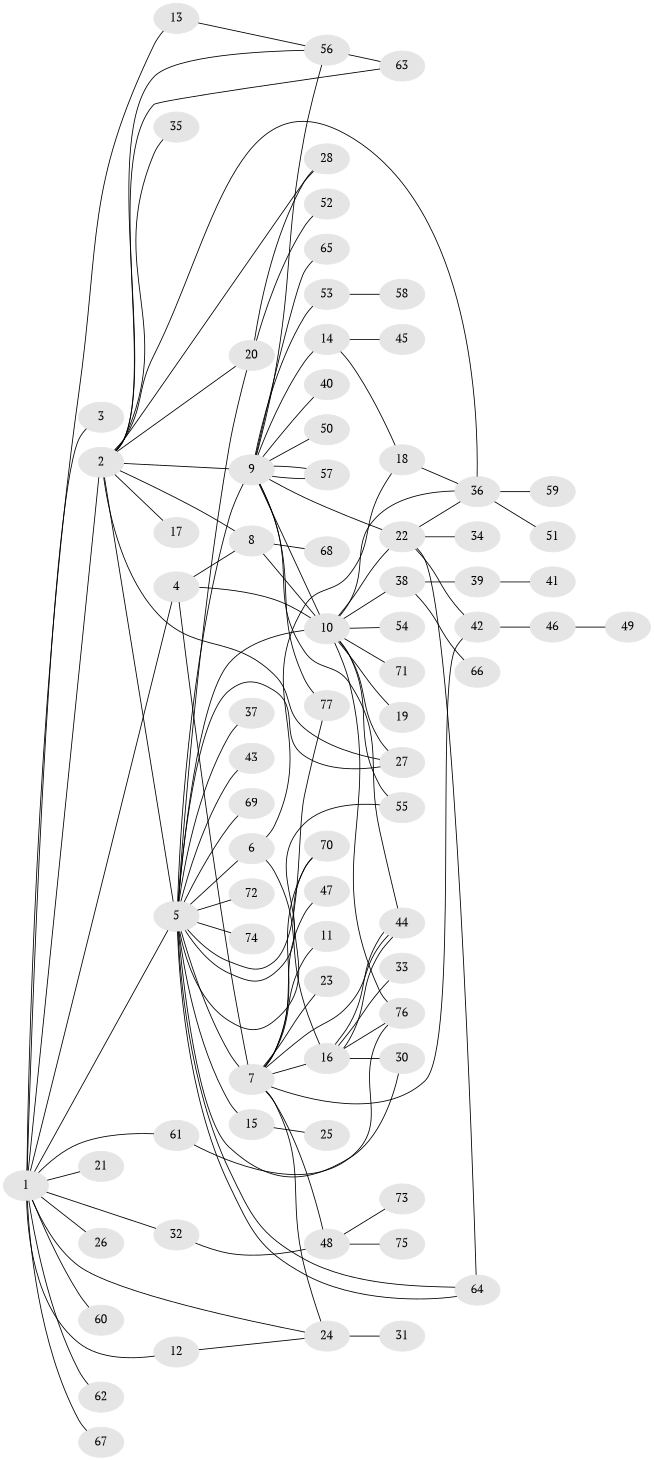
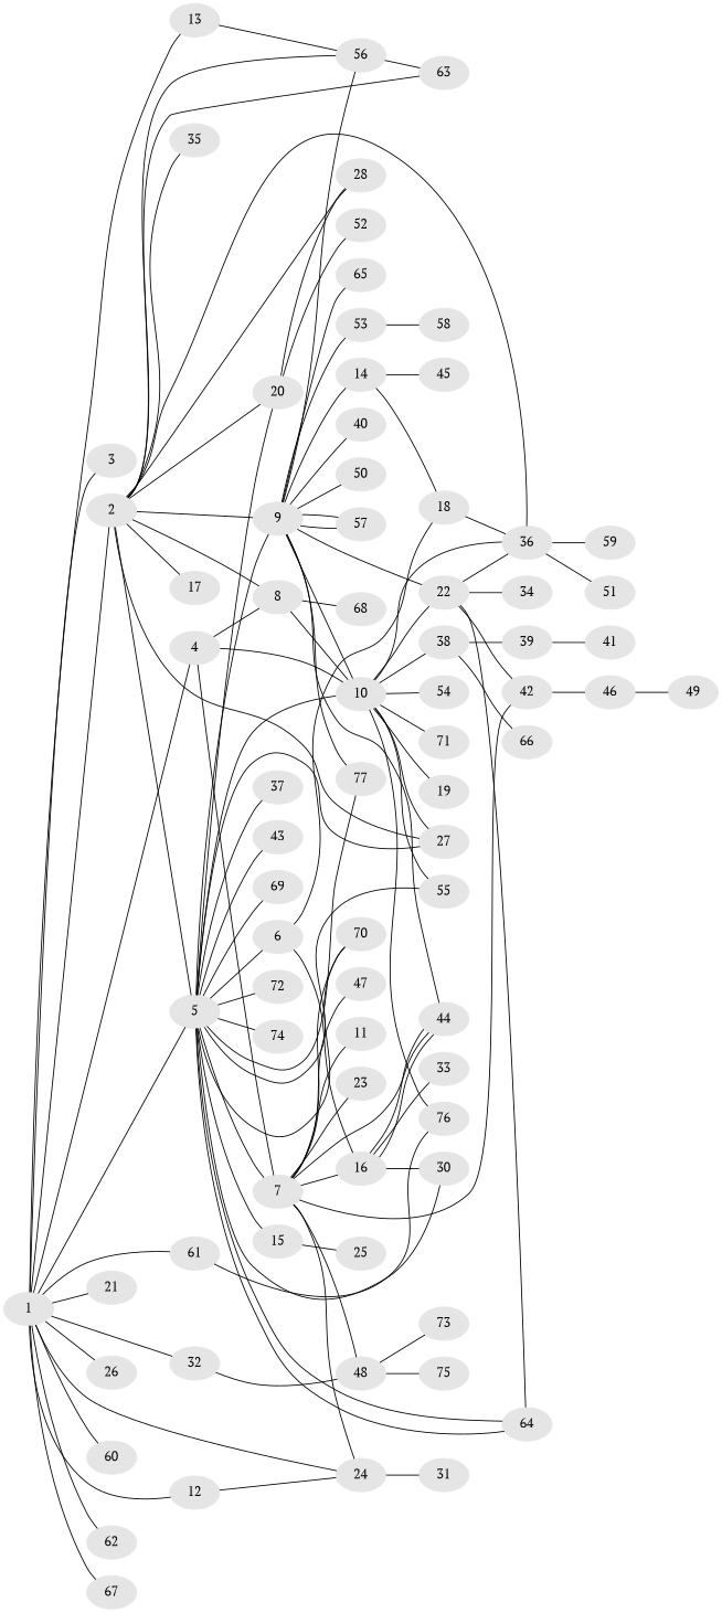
  graph {
    fontname="PT Serif"
    rankdir=LR
    node [color=gray90 fontname="PT Serif" style=filled]
    edge [fontname="PT Serif"]
    1
    2
    3
    4
    5
    12
    13
    21
    24
    26
    32
    60
    61
    62
    67
    8
    9
    17
    20
    27
    28
    35
    36
    56
    63
    7
    10
    6
    15
    30
    37
    43
    55
    64
    69
    70
    72
    74
    77
    31
    48
    76
    68
    44
    14
    22
    40
    50
    53
    57
    65
    52
    51
    59
    16
    11
    23
    42
    47
    19
    38
    54
    71
    18
    25
    33
    46
    73
    75
    45
    34
    58
    39
    66
    41
    49
    1 -- 2
    1 -- 3
    1 -- 4
    1 -- 5
    1 -- 12
    1 -- 13
    1 -- 21
    1 -- 24
    1 -- 26
    1 -- 32
    1 -- 60
    1 -- 61
    1 -- 62
    1 -- 67
    2 -- 5
    2 -- 8
    2 -- 9
    2 -- 17
    2 -- 20
    2 -- 27
    2 -- 28
    2 -- 35
    2 -- 36
    2 -- 56
    2 -- 63
    4 -- 8
    4 -- 7
    4 -- 10
    5 -- 9
    5 -- 20
    5 -- 27
    5 -- 7
    5 -- 10
    5 -- 6
    5 -- 15
    5 -- 30
    5 -- 37
    5 -- 43
    5 -- 55
    5 -- 64
    5 -- 64
    5 -- 69
    5 -- 70
    5 -- 72
    5 -- 74
    5 -- 77
    12 -- 24
    13 -- 56
    24 -- 31
    32 -- 48
    61 -- 76
    8 -- 10
    8 -- 68
    9 -- 56
    9 -- 10
    9 -- 77
    9 -- 44
    9 -- 14
    9 -- 22
    9 -- 40
    9 -- 50
    9 -- 53
    9 -- 57
    9 -- 57
    9 -- 65
    20 -- 28
    20 -- 52
    36 -- 51
    36 -- 59
    56 -- 63
    7 -- 24
    7 -- 70
    7 -- 48
    7 -- 44
    7 -- 16
    7 -- 11
    7 -- 23
    7 -- 42
    7 -- 47
    10 -- 27
    10 -- 36
    10 -- 55
    10 -- 76
    10 -- 22
    10 -- 19
    10 -- 38
    10 -- 54
    10 -- 71
    6 -- 16
    6 -- 18
    15 -- 25
    48 -- 73
    48 -- 75
    14 -- 18
    14 -- 45
    22 -- 36
    22 -- 64
    22 -- 42
    22 -- 34
    53 -- 58
    16 -- 30
-   16 -- 76
    16 -- 44
    16 -- 44
    16 -- 33
    42 -- 46
    38 -- 39
    38 -- 66
    18 -- 36
    46 -- 49
    39 -- 41
  }
